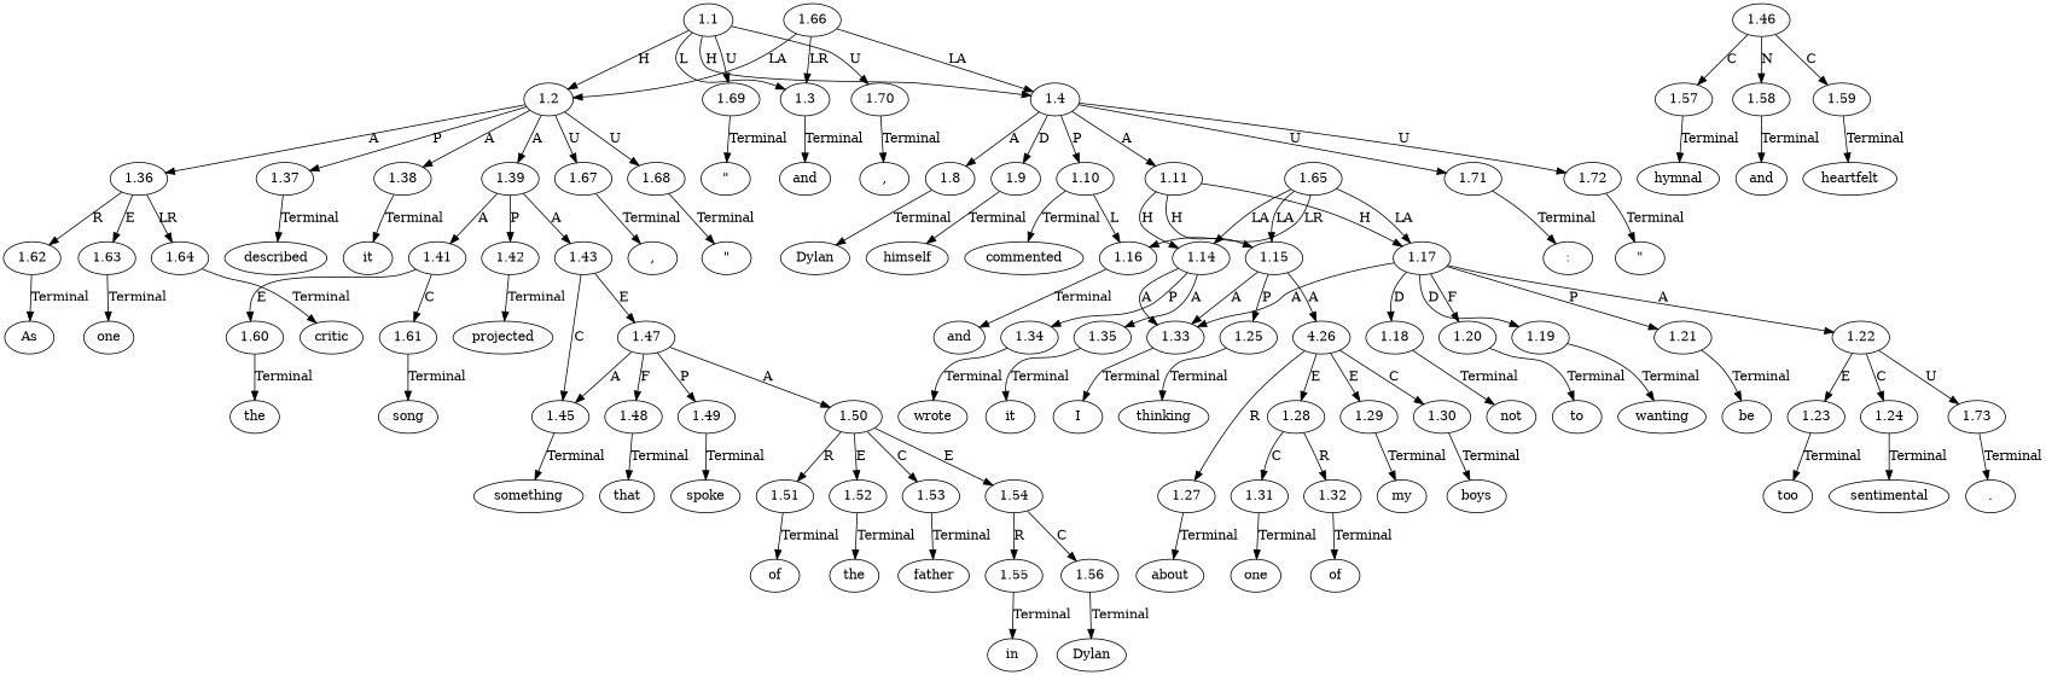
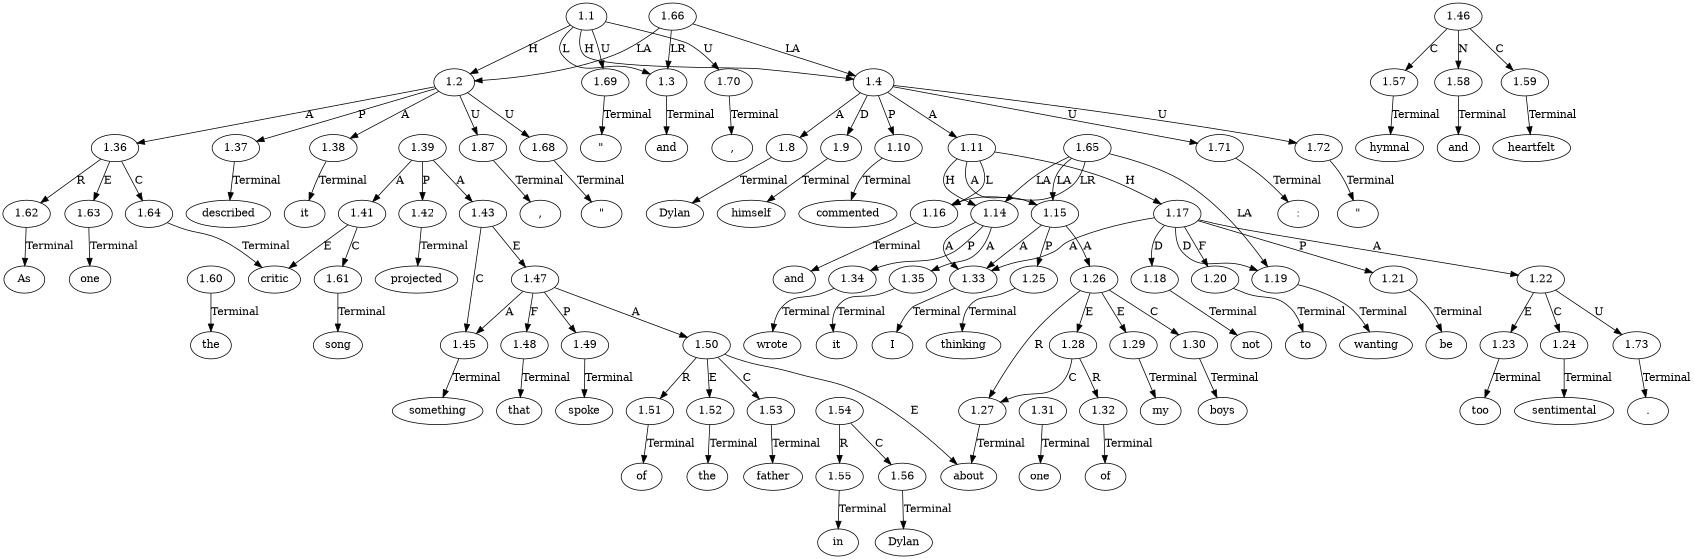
  digraph {
    node [ordering=out]
    edge [ordering=out]
    n1 [label=As]
    n2 [label="\""]
    n3 [label=something]
    n4 [label=hymnal]
    n5 [label=and]
    n6 [label=heartfelt]
    n7 [label=that]
    n8 [label=spoke]
    n9 [label=of]
    n10 [label=the]
    n11 [label=father]
    n12 [label=one]
    n13 [label=in]
    n14 [label=Dylan]
    n15 [label="\""]
    n16 [label=","]
    n17 [label=and]
    n18 [label=Dylan]
    n19 [label=himself]
    n20 [label=commented]
    n21 [label=":"]
    n22 [label="\""]
    n23 [label=critic]
    n24 [label=I]
    n25 [label=wrote]
    n26 [label=it]
    n27 [label=thinking]
    n28 [label=about]
    n29 [label=one]
    n30 [label=of]
    n31 [label=my]
    n32 [label=boys]
    n33 [label=and]
    n34 [label=described]
    n35 [label=not]
    n36 [label=wanting]
    n37 [label=to]
    n38 [label=be]
    n39 [label=too]
    n40 [label=sentimental]
    n41 [label="."]
    n42 [label=it]
    n43 [label=","]
    n44 [label=the]
    n45 [label=song]
    n46 [label=projected]
    n47 [label=1.1]
    n48 [label=1.2]
    n49 [label=1.3]
    n50 [label=1.4]
    n51 [label=1.69]
    n52 [label=1.70]
    n53 [label=1.36]
    n54 [label=1.37]
    n55 [label=1.38]
    n56 [label=1.39]
-   n57 [label=1.67]
+   n57 [label=1.87]
    n58 [label=1.68]
    n59 [label=1.8]
    n60 [label=1.9]
    n61 [label=1.10]
    n62 [label=1.11]
    n63 [label=1.71]
    n64 [label=1.72]
    n65 [label=1.62]
    n66 [label=1.63]
    n67 [label=1.64]
    n68 [label=1.41]
    n69 [label=1.42]
    n70 [label=1.43]
    n71 [label=1.14]
    n72 [label=1.15]
    n73 [label=1.16]
    n74 [label=1.17]
    n75 [label=1.33]
    n76 [label=1.34]
    n77 [label=1.35]
    n78 [label=1.25]
-   n79 [label=4.26]
+   n79 [label=1.26]
    n80 [label=1.18]
    n81 [label=1.19]
    n82 [label=1.20]
    n83 [label=1.21]
    n84 [label=1.22]
    n85 [label=1.27]
    n86 [label=1.28]
    n87 [label=1.29]
    n88 [label=1.30]
    n89 [label=1.23]
    n90 [label=1.24]
    n91 [label=1.73]
    n92 [label=1.31]
    n93 [label=1.32]
    n94 [label=1.60]
    n95 [label=1.61]
    n96 [label=1.45]
    n97 [label=1.47]
    n98 [label=1.46]
    n99 [label=1.57]
    n100 [label=1.58]
    n101 [label=1.59]
    n102 [label=1.48]
    n103 [label=1.49]
    n104 [label=1.50]
    n105 [label=1.51]
    n106 [label=1.52]
    n107 [label=1.53]
    n108 [label=1.54]
    n109 [label=1.55]
    n110 [label=1.56]
    n111 [label=1.65]
    n112 [label=1.66]
    n47 -> n48 [label=H]
    n47 -> n49 [label=L]
    n47 -> n50 [label=H]
    n47 -> n51 [label=U]
    n47 -> n52 [label=U]
    n48 -> n53 [label=A]
    n48 -> n54 [label=P]
    n48 -> n55 [label=A]
-   n48 -> n56 [label=A]
    n48 -> n57 [label=U]
    n48 -> n58 [label=U]
    n49 -> n17 [label=Terminal]
    n50 -> n59 [label=A]
    n50 -> n60 [label=D]
    n50 -> n61 [label=P]
    n50 -> n62 [label=A]
    n50 -> n63 [label=U]
    n50 -> n64 [label=U]
    n51 -> n15 [label=Terminal]
    n52 -> n16 [label=Terminal]
    n53 -> n65 [label=R]
    n53 -> n66 [label=E]
-   n53 -> n67 [label=LR]
+   n53 -> n67 [label=C]
    n54 -> n34 [label=Terminal]
    n55 -> n42 [label=Terminal]
    n56 -> n68 [label=A]
    n56 -> n69 [label=P]
    n56 -> n70 [label=A]
    n57 -> n43 [label=Terminal]
    n58 -> n2 [label=Terminal]
    n59 -> n18 [label=Terminal]
    n60 -> n19 [label=Terminal]
    n61 -> n20 [label=Terminal]
    n62 -> n71 [label=H]
-   n62 -> n72 [label=H]
-   n61 -> n73 [label=L]
+   n62 -> n72 [label=A]
+   n62 -> n73 [label=L]
    n62 -> n74 [label=H]
    n63 -> n21 [label=Terminal]
    n64 -> n22 [label=Terminal]
    n65 -> n1 [label=Terminal]
    n66 -> n12 [label=Terminal]
    n67 -> n23 [label=Terminal]
-   n68 -> n94 [label=E]
+   n68 -> n23 [label=E]
    n68 -> n95 [label=C]
    n69 -> n46 [label=Terminal]
    n70 -> n96 [label=C]
    n70 -> n97 [label=E]
    n71 -> n75 [label=A]
    n71 -> n76 [label=P]
    n71 -> n77 [label=A]
    n72 -> n75 [label=A]
    n72 -> n78 [label=P]
    n72 -> n79 [label=A]
    n73 -> n33 [label=Terminal]
    n74 -> n75 [label=A]
    n74 -> n80 [label=D]
    n74 -> n81 [label=D]
    n74 -> n82 [label=F]
    n74 -> n83 [label=P]
    n74 -> n84 [label=A]
    n75 -> n24 [label=Terminal]
    n76 -> n25 [label=Terminal]
    n77 -> n26 [label=Terminal]
    n78 -> n27 [label=Terminal]
    n79 -> n85 [label=R]
    n79 -> n86 [label=E]
    n79 -> n87 [label=E]
    n79 -> n88 [label=C]
    n80 -> n35 [label=Terminal]
    n81 -> n36 [label=Terminal]
    n82 -> n37 [label=Terminal]
    n83 -> n38 [label=Terminal]
    n84 -> n89 [label=E]
    n84 -> n90 [label=C]
    n84 -> n91 [label=U]
    n85 -> n28 [label=Terminal]
-   n86 -> n92 [label=C]
+   n86 -> n85 [label=C]
    n86 -> n93 [label=R]
    n87 -> n31 [label=Terminal]
    n88 -> n32 [label=Terminal]
    n89 -> n39 [label=Terminal]
    n90 -> n40 [label=Terminal]
    n91 -> n41 [label=Terminal]
    n92 -> n29 [label=Terminal]
    n93 -> n30 [label=Terminal]
    n94 -> n44 [label=Terminal]
    n95 -> n45 [label=Terminal]
    n96 -> n3 [label=Terminal]
    n97 -> n96 [label=A]
    n97 -> n102 [label=F]
    n97 -> n103 [label=P]
    n97 -> n104 [label=A]
    n98 -> n99 [label=C]
    n98 -> n100 [label=N]
    n98 -> n101 [label=C]
    n99 -> n4 [label=Terminal]
    n100 -> n5 [label=Terminal]
    n101 -> n6 [label=Terminal]
    n102 -> n7 [label=Terminal]
    n103 -> n8 [label=Terminal]
    n104 -> n105 [label=R]
    n104 -> n106 [label=E]
    n104 -> n107 [label=C]
-   n104 -> n108 [label=E]
+   n104 -> n28 [label=E]
    n105 -> n9 [label=Terminal]
    n106 -> n10 [label=Terminal]
    n107 -> n11 [label=Terminal]
    n108 -> n109 [label=R]
    n108 -> n110 [label=C]
    n109 -> n13 [label=Terminal]
    n110 -> n14 [label=Terminal]
    n111 -> n71 [label=LA]
    n111 -> n72 [label=LA]
    n111 -> n73 [label=LR]
-   n111 -> n74 [label=LA]
+   n111 -> n81 [label=LA]
    n112 -> n48 [label=LA]
    n112 -> n49 [label=LR]
    n112 -> n50 [label=LA]
  }
